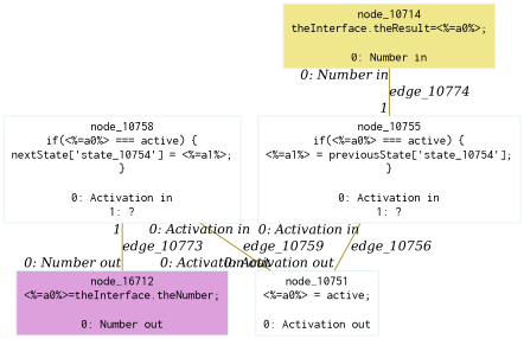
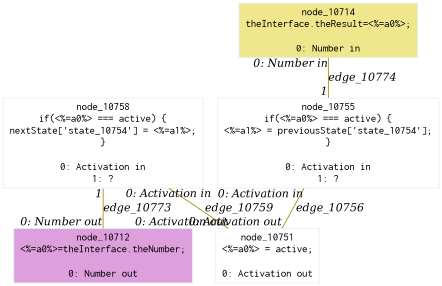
  digraph {
    node [color="#dff1f2" fontname=Courier shape=box style=filled fillcolor=white]
    edge [arrowHead=none arrowsize=1 color="#9d8400" dir=none fontname="Times-Italic" headlabel="0: Activation out" taillabel="0: Activation in"]
-   n1 [label="node_16712\n<%=a0%>=theInterface.theNumber;\n\n0: Number out" fillcolor=plum]
+   n1 [label="node_10712\n<%=a0%>=theInterface.theNumber;\n\n0: Number out" fillcolor=plum]
    n2 [label="node_10714\ntheInterface.theResult=<%=a0%>;\n\n0: Number in" fillcolor=khaki]
    n3 [label="node_10755\nif(<%=a0%> === active) {\n<%=a1%> = previousState['state_10754'];\n}\n\n0: Activation in\n1: ?"]
    n4 [label="node_10751\n<%=a0%> = active;\n\n0: Activation out"]
    n5 [label="node_10758\nif(<%=a0%> === active) {\nnextState['state_10754'] = <%=a1%>;\n}\n\n0: Activation in\n1: ?"]
    n2 -> n3 [headlabel=1 label=edge_10774 taillabel="0: Number in"]
    n3 -> n4 [label=edge_10756]
    n5 -> n1 [headlabel="0: Number out" label=edge_10773 taillabel=1]
    n5 -> n4 [label=edge_10759]
  }
